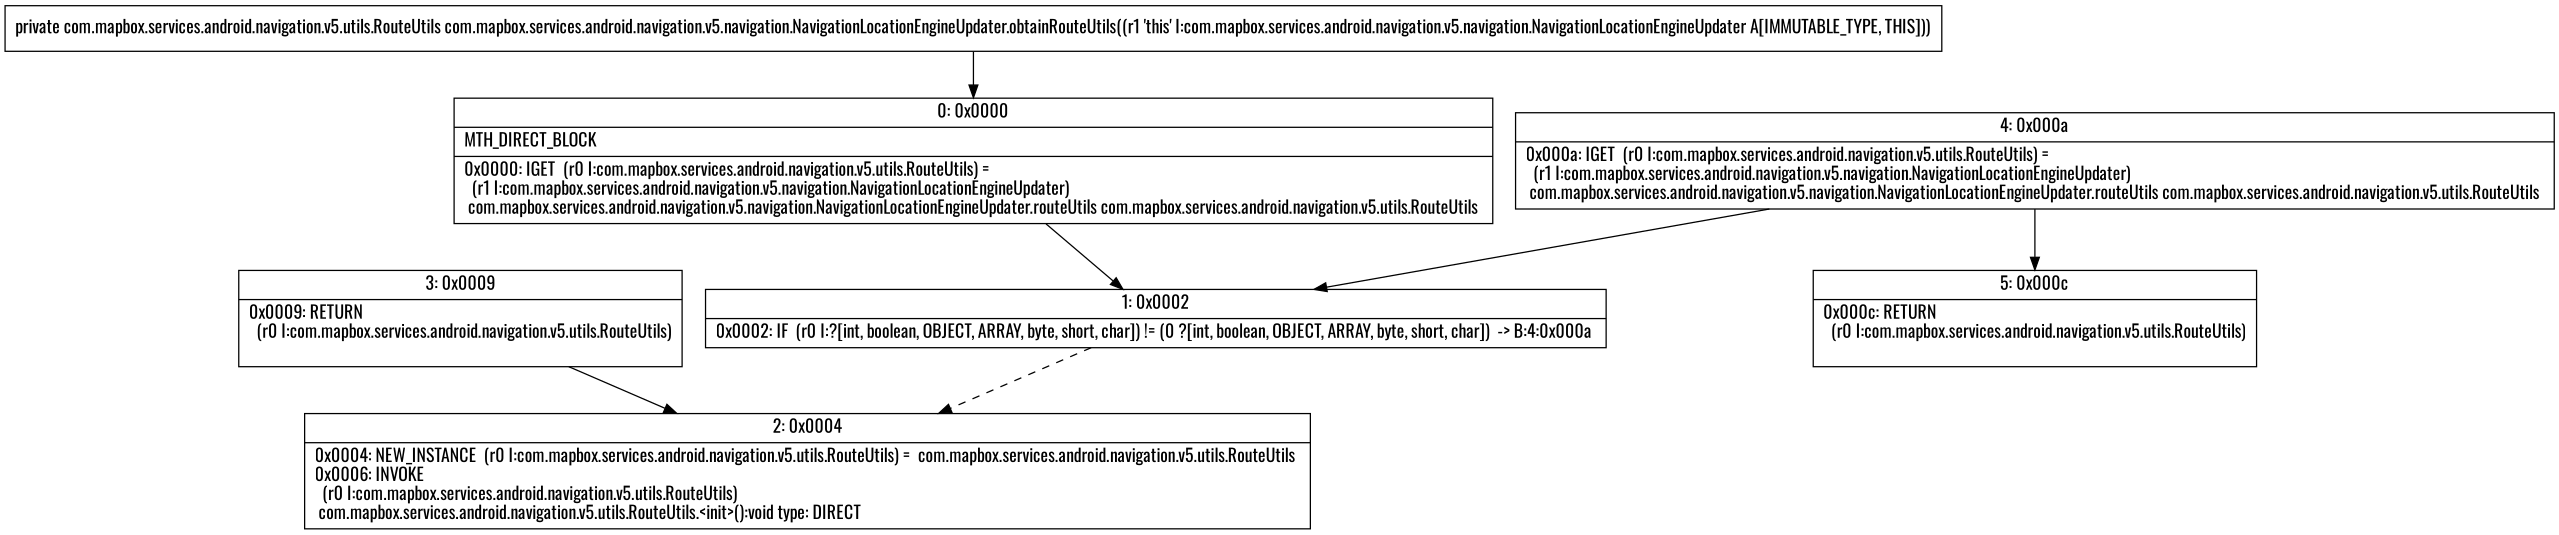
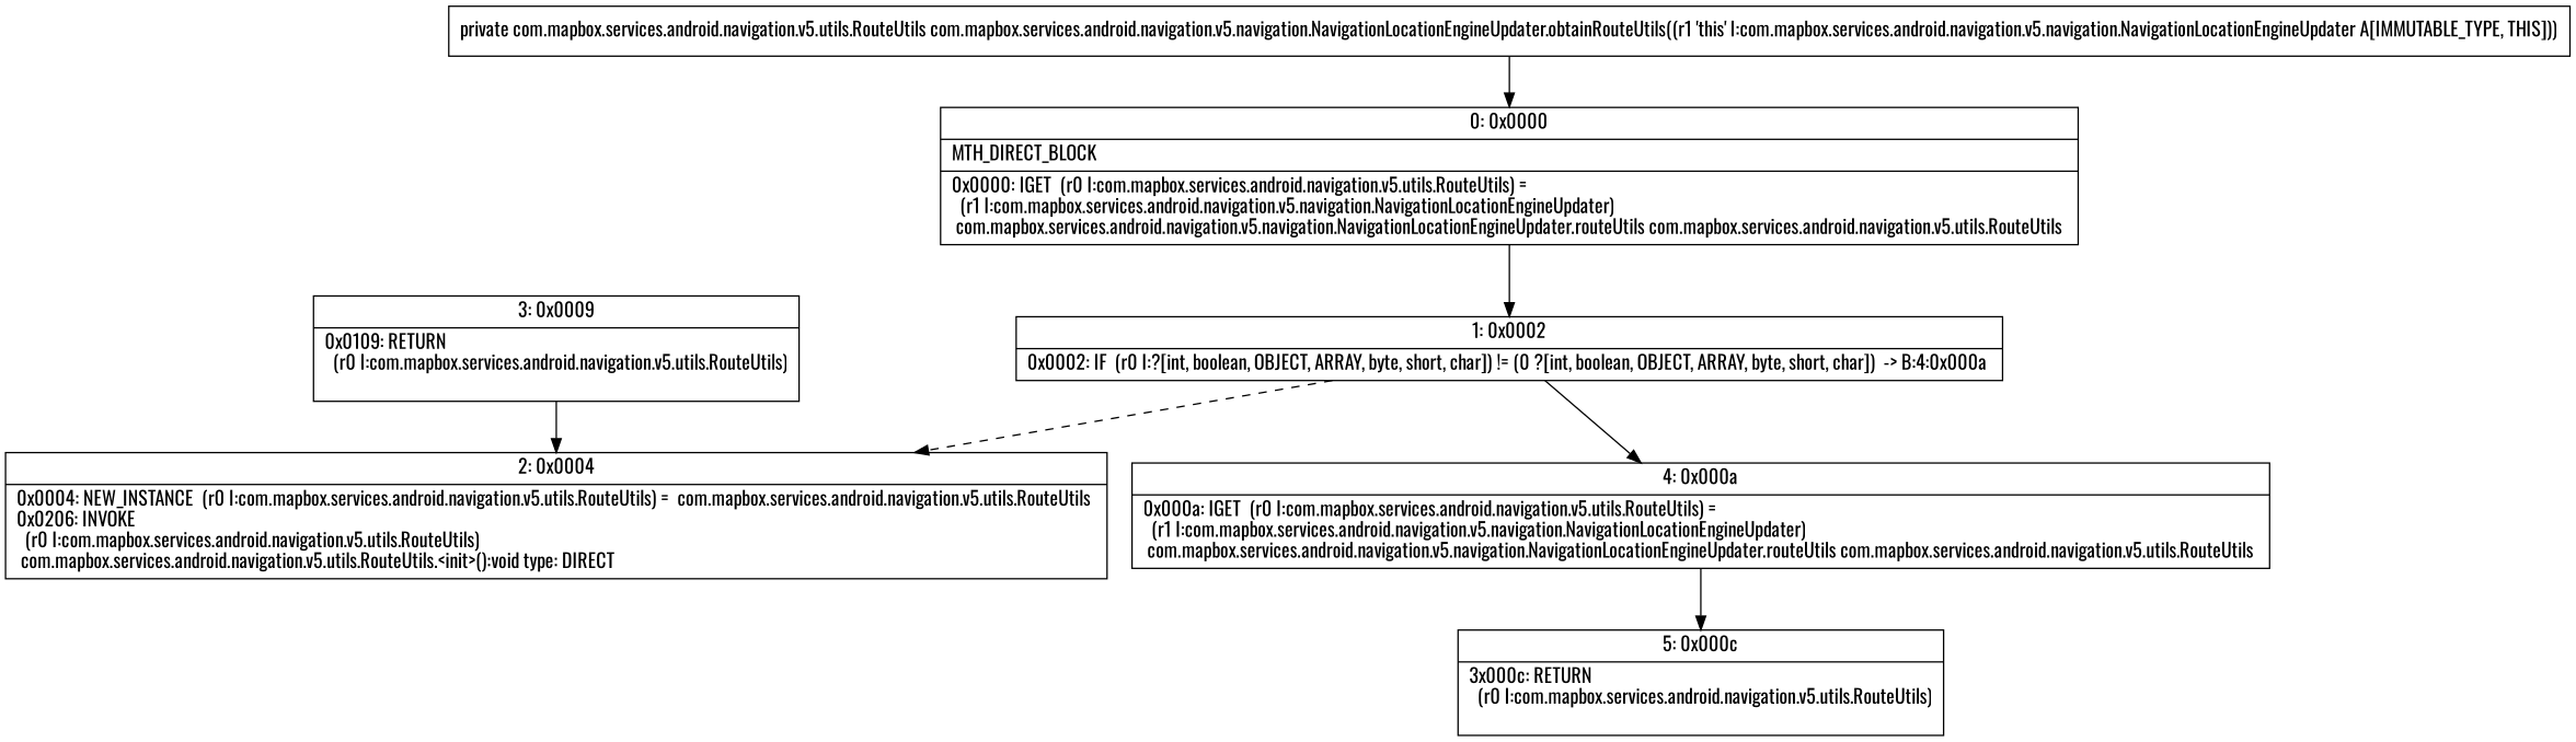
  digraph {
    fontname=Oswald
    node [fontname=Oswald shape=record]
    edge [fontname=Oswald]
    n1 [label="{0\:\ 0x0000|MTH_DIRECT_BLOCK\l|0x0000: IGET  (r0 I:com.mapbox.services.android.navigation.v5.utils.RouteUtils) = \l  (r1 I:com.mapbox.services.android.navigation.v5.navigation.NavigationLocationEngineUpdater)\l com.mapbox.services.android.navigation.v5.navigation.NavigationLocationEngineUpdater.routeUtils com.mapbox.services.android.navigation.v5.utils.RouteUtils \l}"]
    n2 [label="{1\:\ 0x0002|0x0002: IF  (r0 I:?[int, boolean, OBJECT, ARRAY, byte, short, char]) != (0 ?[int, boolean, OBJECT, ARRAY, byte, short, char])  \-\> B:4:0x000a \l}"]
-   n3 [label="{2\:\ 0x0004|0x0004: NEW_INSTANCE  (r0 I:com.mapbox.services.android.navigation.v5.utils.RouteUtils) =  com.mapbox.services.android.navigation.v5.utils.RouteUtils \l0x0006: INVOKE  \l  (r0 I:com.mapbox.services.android.navigation.v5.utils.RouteUtils)\l com.mapbox.services.android.navigation.v5.utils.RouteUtils.\<init\>():void type: DIRECT \l}"]
+   n3 [label="{2\:\ 0x0004|0x0004: NEW_INSTANCE  (r0 I:com.mapbox.services.android.navigation.v5.utils.RouteUtils) =  com.mapbox.services.android.navigation.v5.utils.RouteUtils \l0x0206: INVOKE  \l  (r0 I:com.mapbox.services.android.navigation.v5.utils.RouteUtils)\l com.mapbox.services.android.navigation.v5.utils.RouteUtils.\<init\>():void type: DIRECT \l}"]
    n4 [label="{4\:\ 0x000a|0x000a: IGET  (r0 I:com.mapbox.services.android.navigation.v5.utils.RouteUtils) = \l  (r1 I:com.mapbox.services.android.navigation.v5.navigation.NavigationLocationEngineUpdater)\l com.mapbox.services.android.navigation.v5.navigation.NavigationLocationEngineUpdater.routeUtils com.mapbox.services.android.navigation.v5.utils.RouteUtils \l}"]
-   n5 [label="{5\:\ 0x000c|0x000c: RETURN  \l  (r0 I:com.mapbox.services.android.navigation.v5.utils.RouteUtils)\l \l}"]
-   n6 [label="{3\:\ 0x0009|0x0009: RETURN  \l  (r0 I:com.mapbox.services.android.navigation.v5.utils.RouteUtils)\l \l}"]
+   n5 [label="{5\:\ 0x000c|3x000c: RETURN  \l  (r0 I:com.mapbox.services.android.navigation.v5.utils.RouteUtils)\l \l}"]
+   n6 [label="{3\:\ 0x0009|0x0109: RETURN  \l  (r0 I:com.mapbox.services.android.navigation.v5.utils.RouteUtils)\l \l}"]
    n7 [label="{private com.mapbox.services.android.navigation.v5.utils.RouteUtils com.mapbox.services.android.navigation.v5.navigation.NavigationLocationEngineUpdater.obtainRouteUtils((r1 'this' I:com.mapbox.services.android.navigation.v5.navigation.NavigationLocationEngineUpdater A[IMMUTABLE_TYPE, THIS])) }"]
    n1 -> n2
    n2 -> n3 [style=dashed]
-   n4 -> n2
+   n2 -> n4
    n4 -> n5
    n6 -> n3
    n7 -> n1
  }
